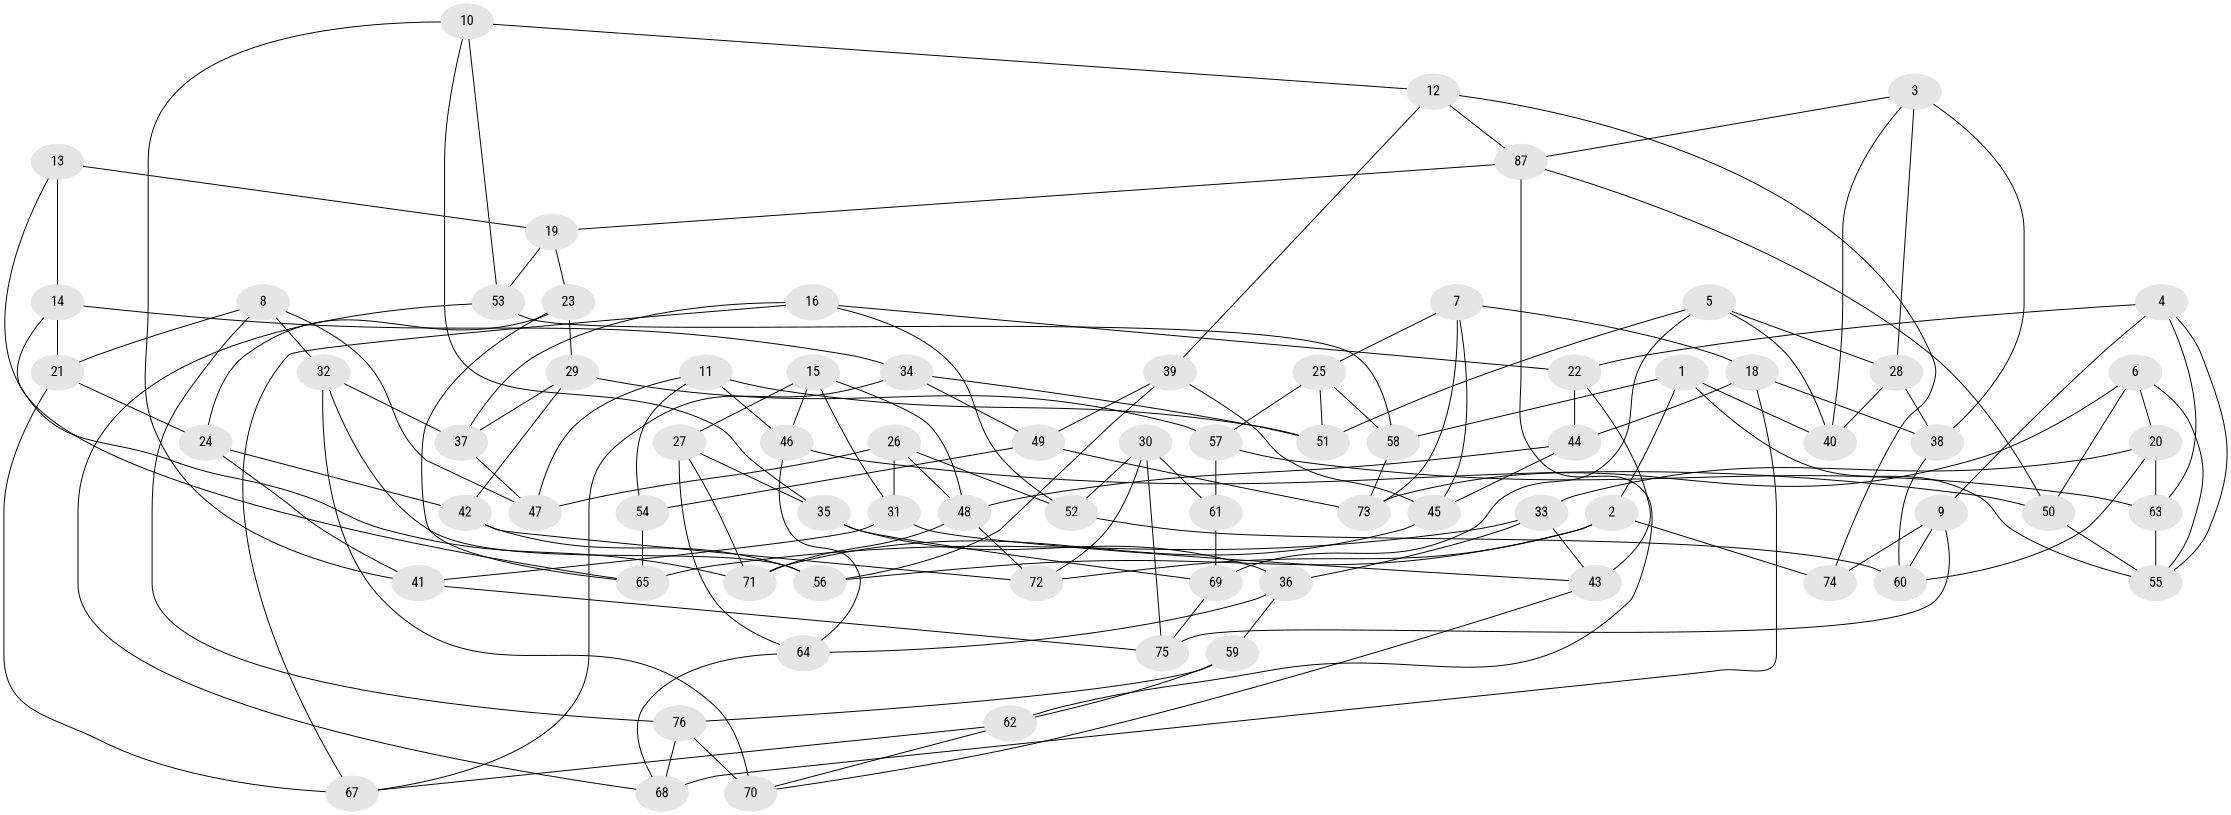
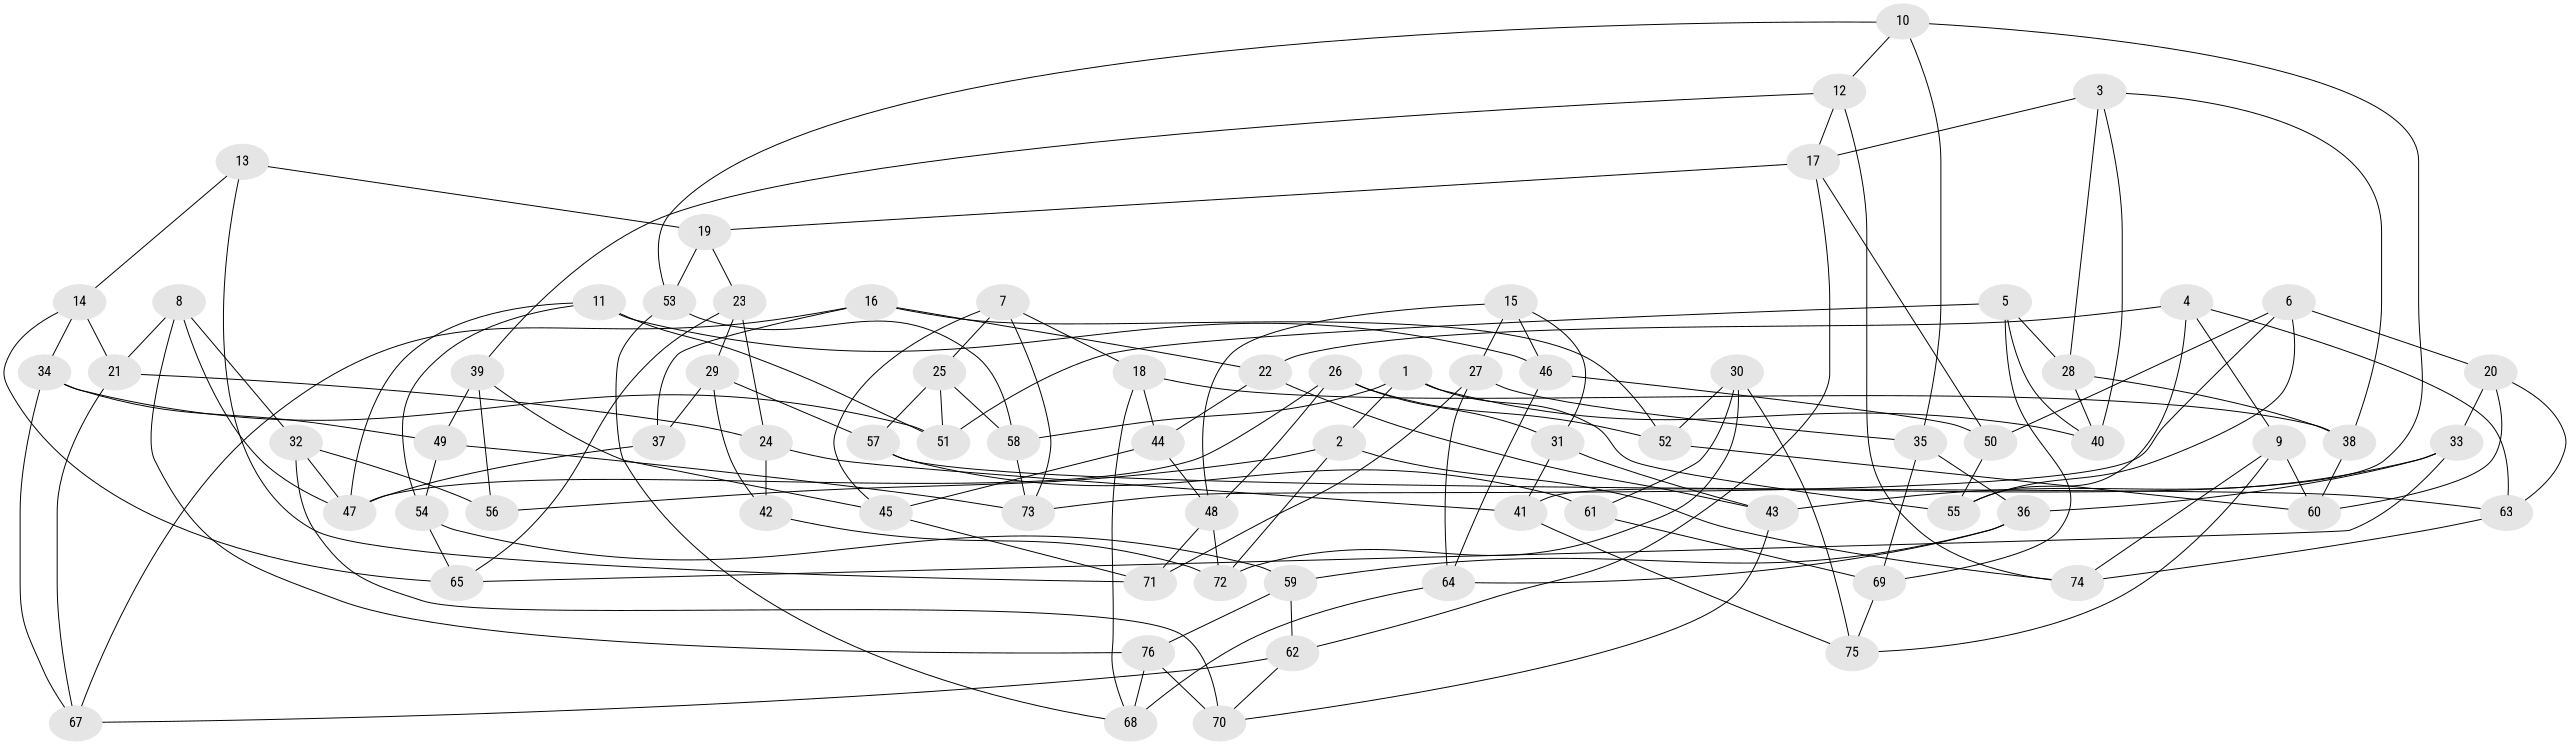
  graph {
    fontname="Roboto Condensed"
    node [color=gray90 fontname="Roboto Condensed" style=filled]
    edge [fontname="Roboto Condensed"]
    1
    2
    40
    55
    58
    56
    72
    74
    73
    3
-   17 [label=87]
+   17
    28
    38
    50
    19
    62
    60
    4
    9
    22
    63
    75
    44
    43
    5
    51
    69
    6
    20
    33
    7
    18
    25
    45
    68
    57
    71
    8
    21
    32
    47
    n42 [label=76]
    67
    24
    37
    70
    10
    12
    35
    41
    53
    39
    36
    11
    46
    54
    64
    65
    59
    49
    13
    14
    34
    23
    15
    27
    31
    48
    16
    52
    29
    42
    61
    26
    30
    1 -- 2
    1 -- 40
    1 -- 55
    1 -- 58
    2 -- 56
    2 -- 72
    2 -- 74
    58 -- 73
    3 -- 40
    3 -- 17
    3 -- 28
    3 -- 38
    17 -- 50
    17 -- 19
    17 -- 62
    28 -- 40
    28 -- 38
    38 -- 60
    50 -- 55
    19 -- 53
    19 -- 23
    62 -- 67
    62 -- 70
    4 -- 55
    4 -- 9
    4 -- 22
    4 -- 63
    9 -- 74
    9 -- 60
    9 -- 75
    22 -- 44
    22 -- 43
-   63 -- 55
+   63 -- 74
    44 -- 45
    44 -- 48
    43 -- 70
    5 -- 40
    5 -- 28
    5 -- 51
    5 -- 69
    69 -- 75
    6 -- 55
    6 -- 73
    6 -- 50
    6 -- 20
    20 -- 60
    20 -- 63
    20 -- 33
    33 -- 43
    33 -- 36
    33 -- 65
    7 -- 73
    7 -- 18
    7 -- 25
    7 -- 45
    18 -- 38
    18 -- 44
    18 -- 68
    25 -- 58
    25 -- 51
    25 -- 57
    45 -- 71
    57 -- 63
    57 -- 61
    8 -- 21
    8 -- 32
    8 -- 47
    8 -- n42
    21 -- 67
    21 -- 24
    32 -- 56
-   32 -- 37
+   32 -- 47
    32 -- 70
    n42 -- 68
    n42 -- 70
    24 -- 41
    24 -- 42
    37 -- 47
    10 -- 12
    10 -- 35
    10 -- 41
    10 -- 53
    12 -- 74
    12 -- 17
    12 -- 39
    35 -- 69
    35 -- 36
    41 -- 75
    53 -- 58
    53 -- 68
    39 -- 56
    39 -- 45
    39 -- 49
    36 -- 64
    36 -- 59
    11 -- 51
    11 -- 47
    11 -- 46
    11 -- 54
    46 -- 50
    46 -- 64
    54 -- 65
+   54 -- 59
    64 -- 68
    59 -- 62
    59 -- n42
    49 -- 73
    49 -- 54
    13 -- 19
    13 -- 71
    13 -- 14
    14 -- 21
    14 -- 65
    14 -- 34
    34 -- 51
    34 -- 67
    34 -- 49
    23 -- 24
    23 -- 65
    23 -- 29
    15 -- 46
    15 -- 27
    15 -- 31
    15 -- 48
    27 -- 71
    27 -- 35
    27 -- 64
    31 -- 43
    31 -- 41
    48 -- 72
    48 -- 71
    16 -- 22
    16 -- 67
    16 -- 37
    16 -- 52
    52 -- 60
    29 -- 57
    29 -- 37
    29 -- 42
-   42 -- 56
    42 -- 72
    61 -- 69
    26 -- 47
    26 -- 31
    26 -- 48
    26 -- 52
    30 -- 72
    30 -- 75
    30 -- 52
    30 -- 61
  }
